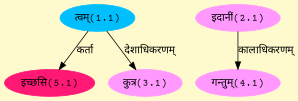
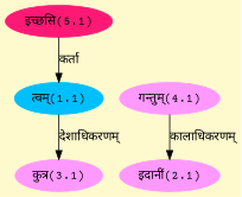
  digraph {
    bgcolor=lemonchiffon1
    compound=true
    fontname="Courier Prime"
    rankdir=BT
    node [color="#FF99FF" fontname="Courier Prime" style=filled]
    edge [dir=back fontname="Courier Prime"]
    n1 [color="#00BFFF" label="त्वम्(1.1)"]
    n2 [color="#FF1975" label="इच्छसि(5.1)"]
    n3 [label="इदानीं(2.1)"]
    n4 [label="गन्तुम्(4.1)"]
    n5 [label="कुत्र(3.1)"]
-   n2 -> n1 [label="कर्ता"]
-   n4 -> n3 [label="कालाधिकरणम्"]
+   n1 -> n2 [label="कर्ता"]
+   n3 -> n4 [label="कालाधिकरणम्"]
    n5 -> n1 [label="देशाधिकरणम्"]
  }
